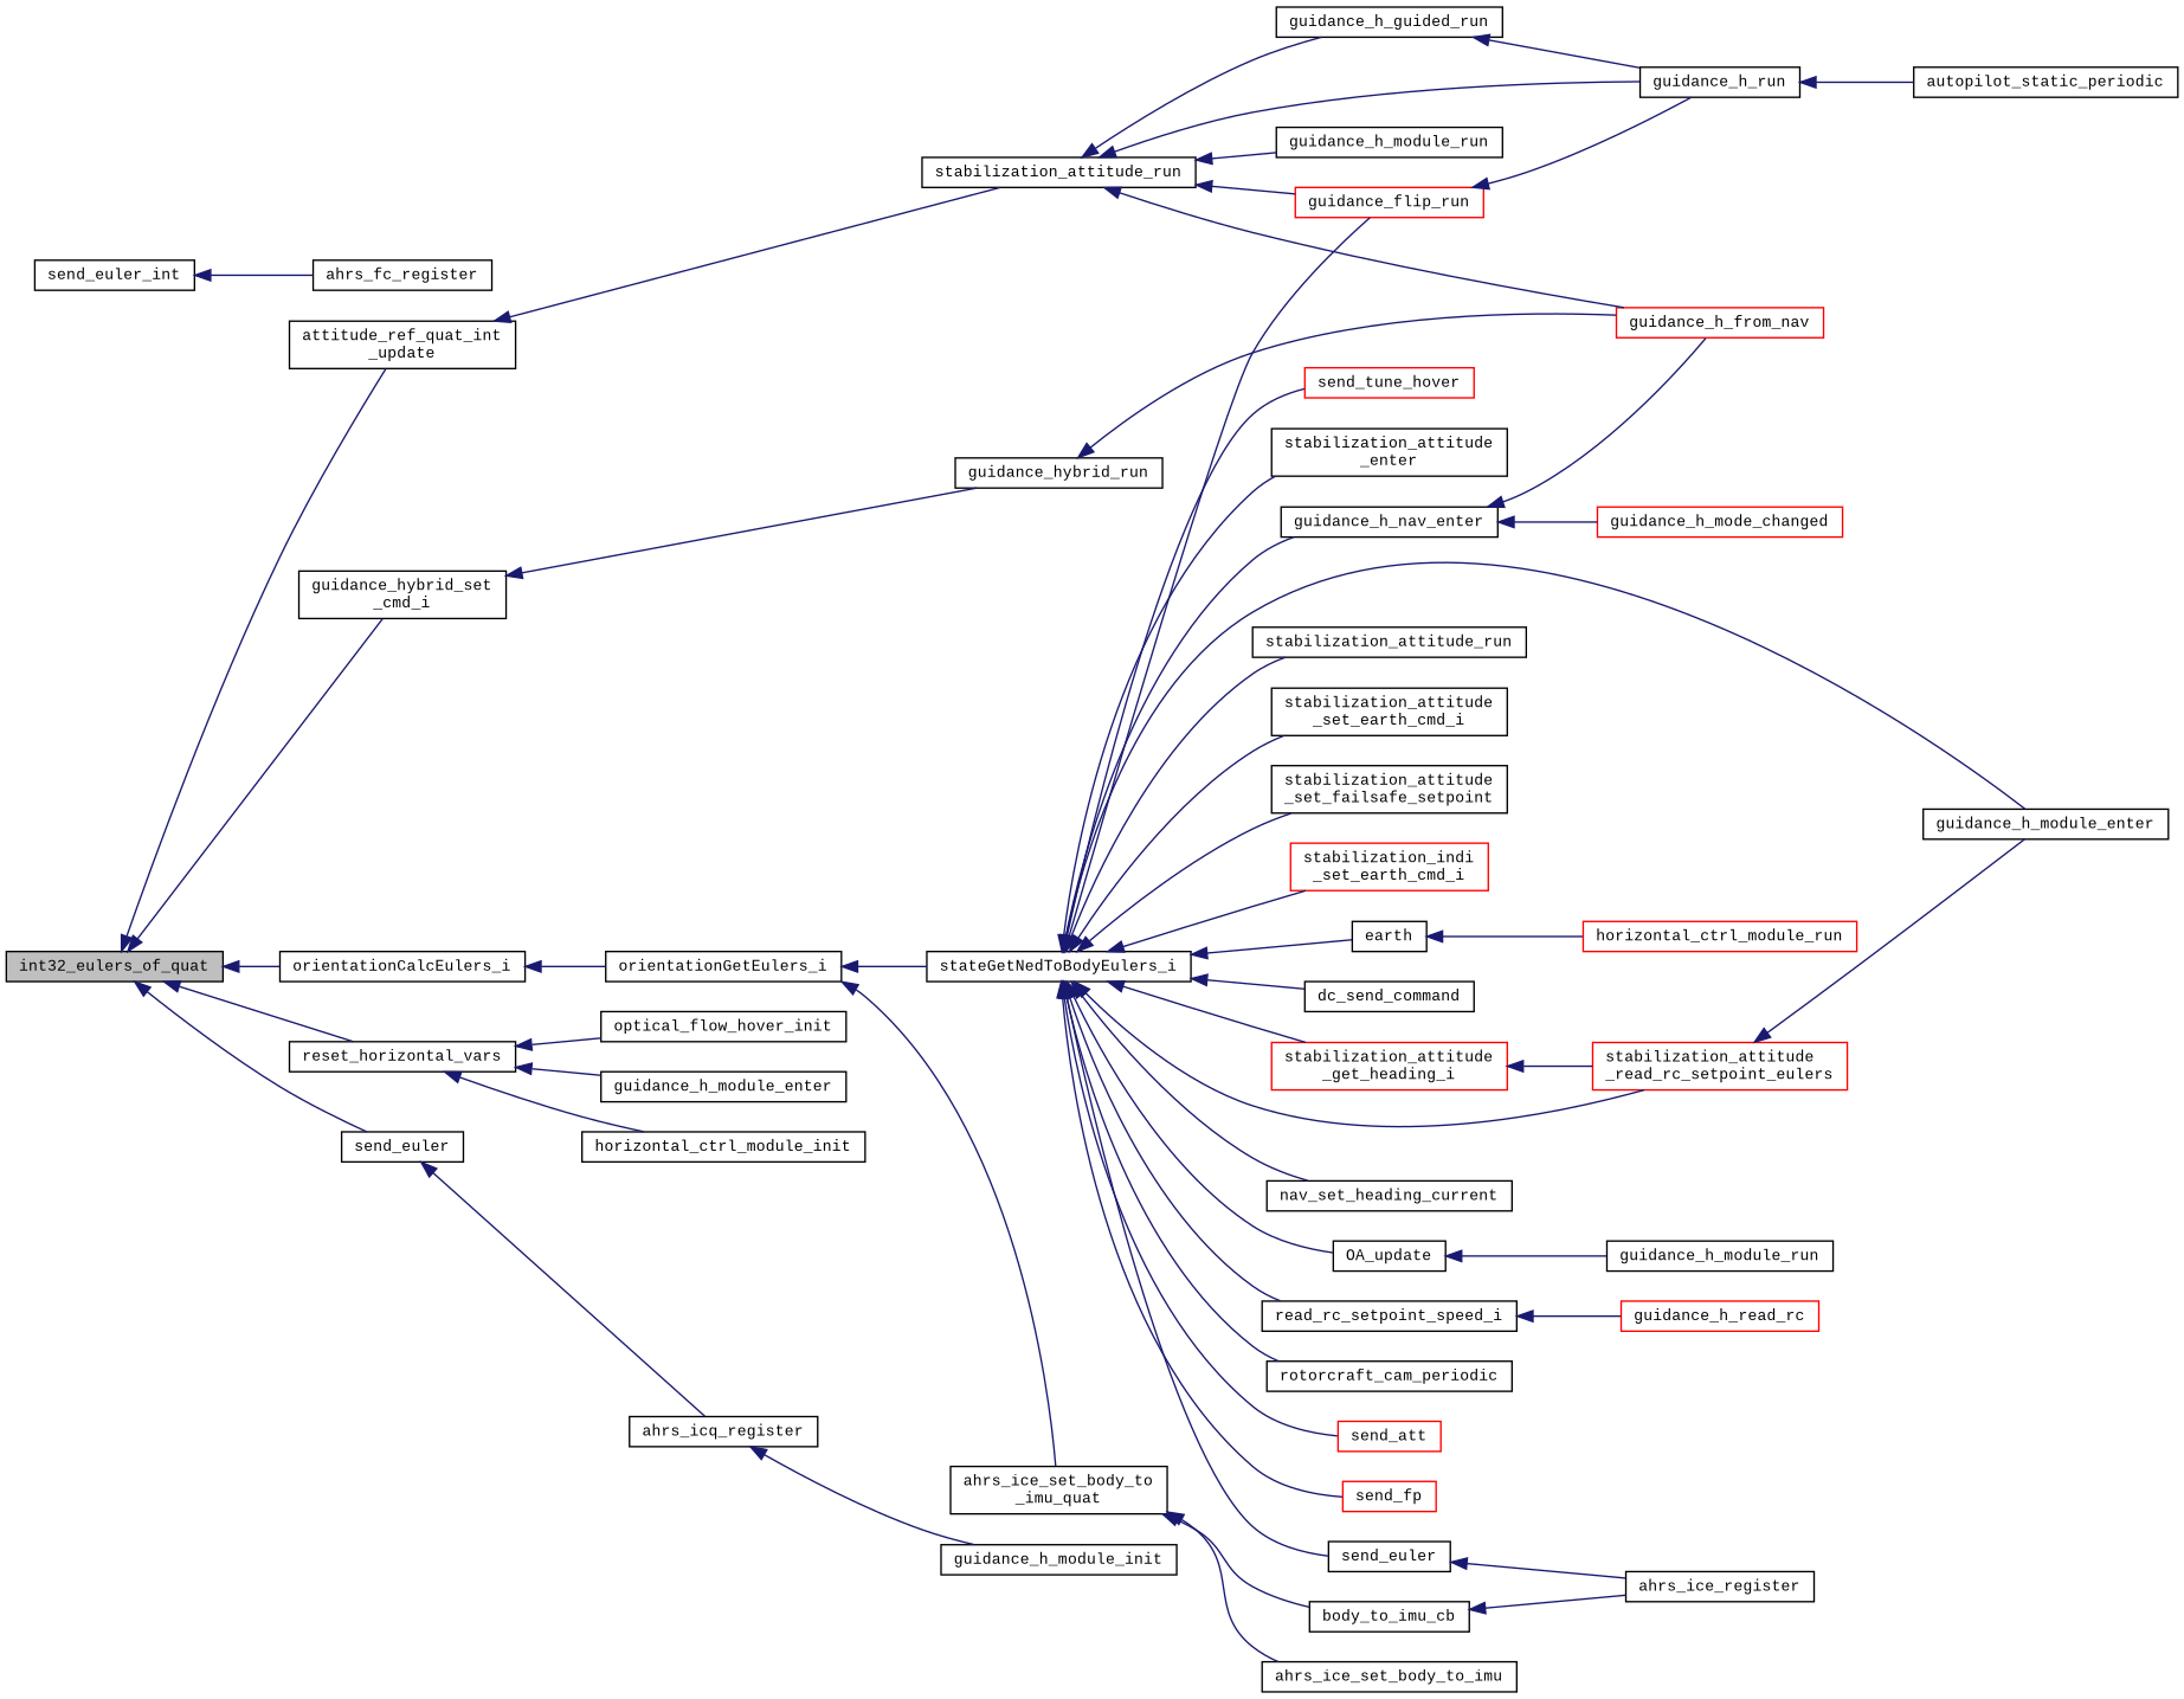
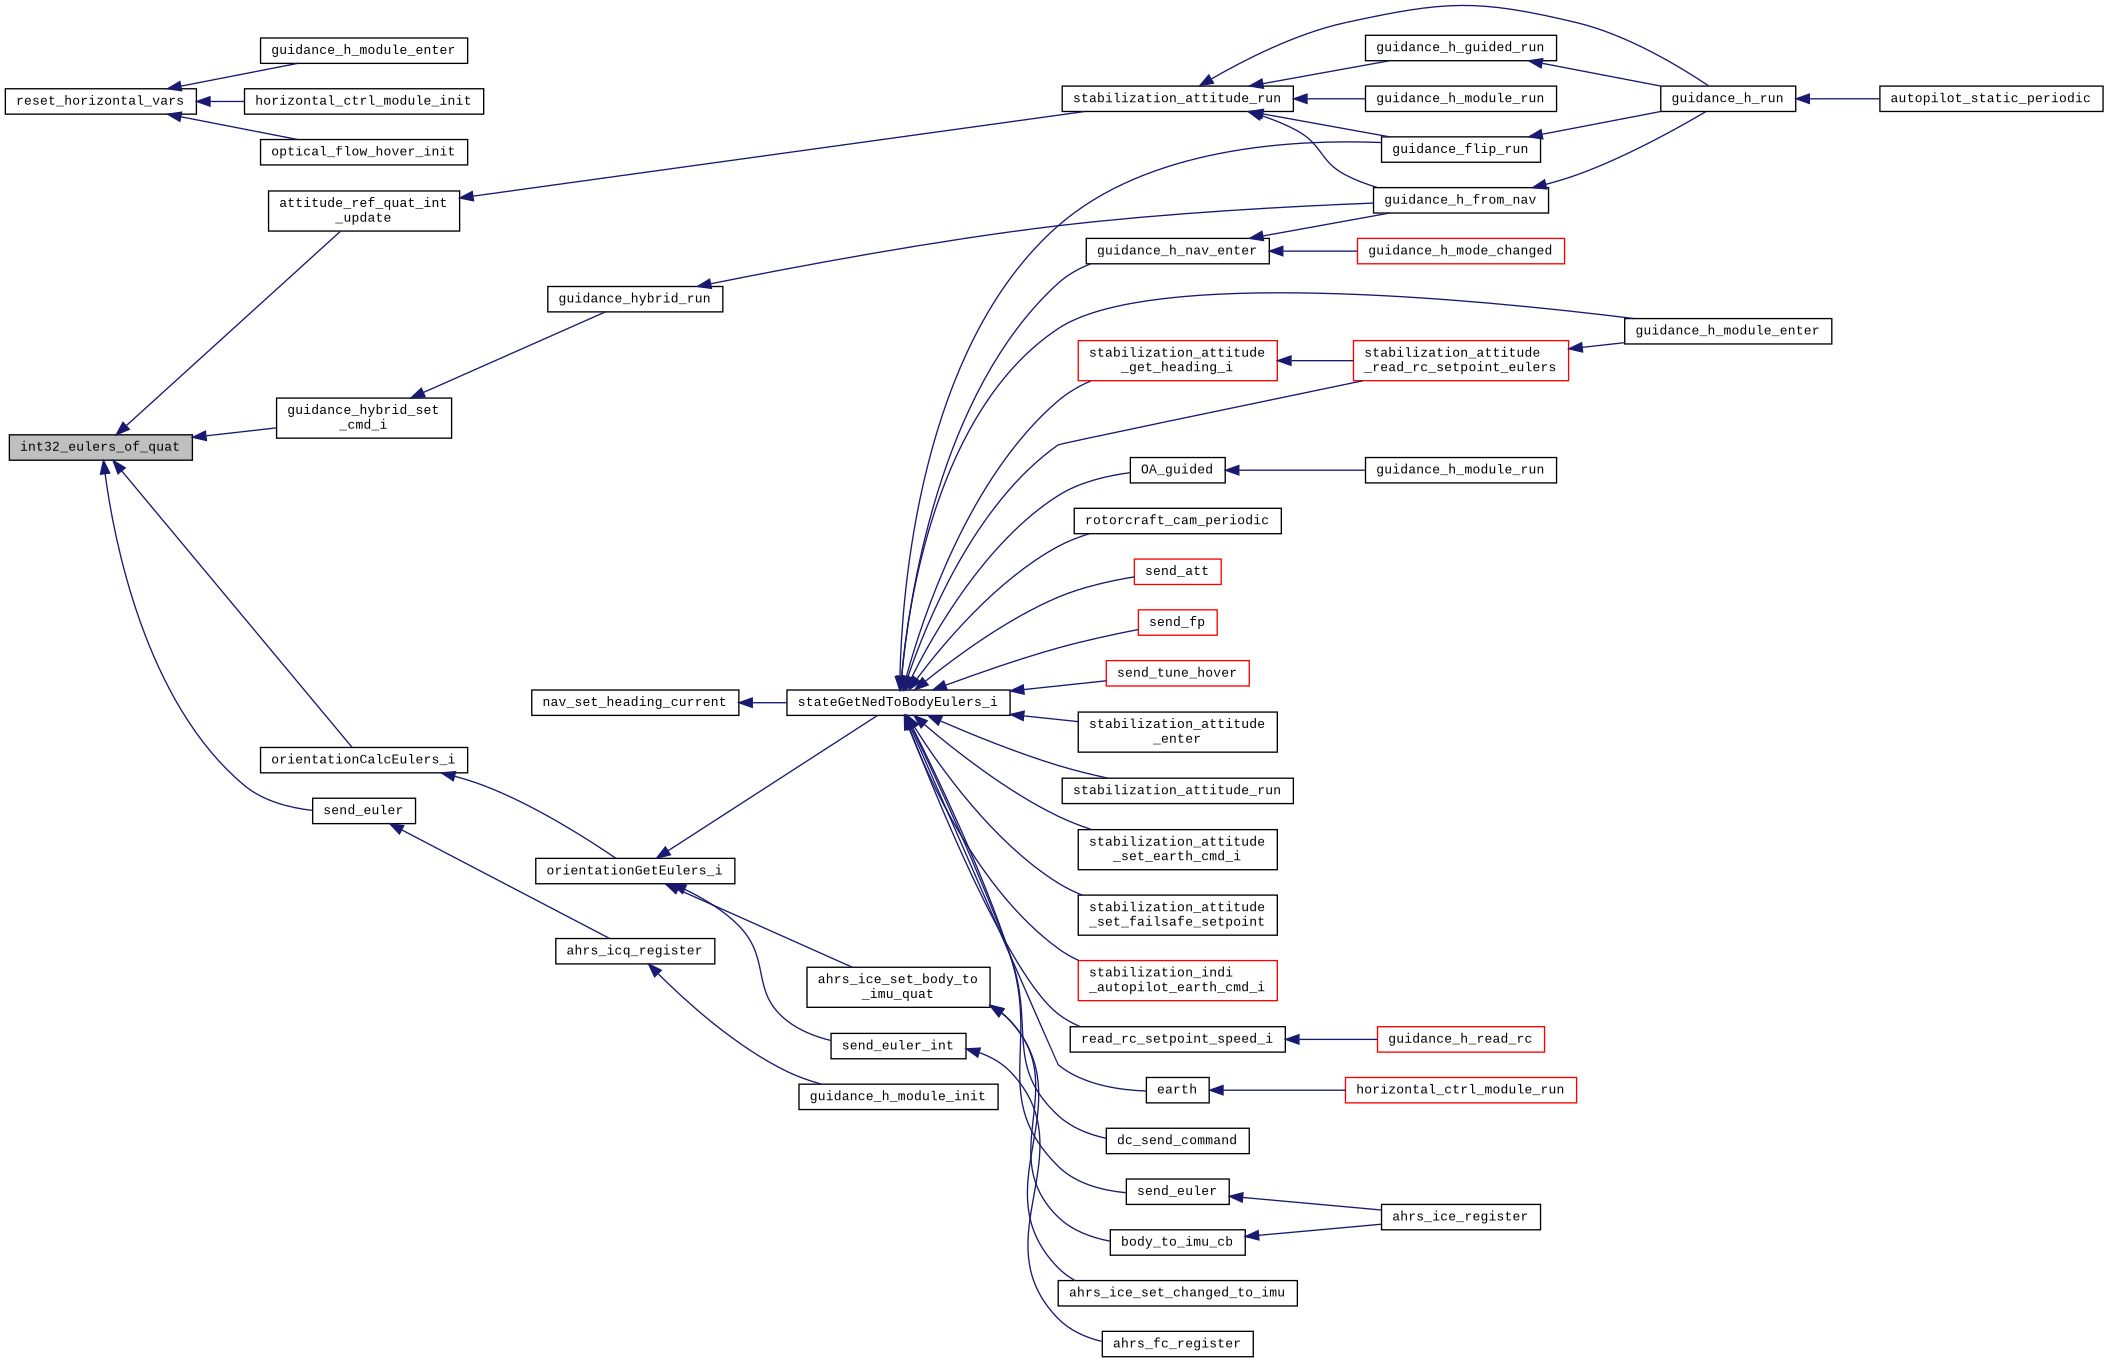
  digraph {
    fontname="Liberation Mono"
    rankdir=LR
    node [color=black fillcolor=white fontname="Liberation Mono" fontsize=10 shape=record style=filled]
    edge [color=midnightblue dir=back fontname="Liberation Mono" fontsize=10 labelfontname=FreeSans labelfontsize=10 style=solid]
    n1 [fillcolor=grey75 fontcolor=black height=0.2 label=int32_eulers_of_quat width=0.4]
    n2 [height=0.2 label="attitude_ref_quat_int\l_update" width=0.4]
    n3 [height=0.2 label="guidance_hybrid_set\l_cmd_i" width=0.4]
    n4 [height=0.2 label=orientationCalcEulers_i width=0.4]
    n5 [height=0.2 label=reset_horizontal_vars width=0.4]
    n6 [height=0.2 label=send_euler width=0.4]
    n7 [height=0.2 label=stabilization_attitude_run width=0.4]
    n8 [height=0.2 label=guidance_hybrid_run width=0.4]
    n9 [height=0.2 label=orientationGetEulers_i width=0.4]
    n10 [height=0.2 label=guidance_h_module_enter width=0.4]
    n11 [height=0.2 label=horizontal_ctrl_module_init width=0.4]
    n12 [height=0.2 label=optical_flow_hover_init width=0.4]
    n13 [height=0.2 label=ahrs_icq_register width=0.4]
-   n14 [color=red height=0.2 label=guidance_flip_run width=0.4]
+   n14 [height=0.2 label=guidance_flip_run width=0.4]
    n15 [height=0.2 label=guidance_h_run width=0.4]
-   n16 [color=red height=0.2 label=guidance_h_from_nav width=0.4]
+   n16 [height=0.2 label=guidance_h_from_nav width=0.4]
    n17 [height=0.2 label=guidance_h_guided_run width=0.4]
    n18 [height=0.2 label=guidance_h_module_run width=0.4]
    n19 [height=0.2 label=autopilot_static_periodic width=0.4]
    n20 [height=0.2 label="ahrs_ice_set_body_to\l_imu_quat" width=0.4]
    n21 [height=0.2 label=send_euler_int width=0.4]
    n22 [height=0.2 label=stateGetNedToBodyEulers_i width=0.4]
-   n23 [height=0.2 label=ahrs_ice_set_body_to_imu width=0.4]
+   n23 [height=0.2 label=ahrs_ice_set_changed_to_imu width=0.4]
    n24 [height=0.2 label=body_to_imu_cb width=0.4]
    n25 [height=0.2 label=ahrs_fc_register width=0.4]
    n26 [height=0.2 label=earth width=0.4]
    n27 [height=0.2 label=dc_send_command width=0.4]
    n28 [height=0.2 label=guidance_h_module_enter width=0.4]
    n29 [height=0.2 label=guidance_h_nav_enter width=0.4]
    n30 [height=0.2 label=nav_set_heading_current width=0.4]
-   n31 [height=0.2 label=OA_update width=0.4]
+   n31 [height=0.2 label=OA_guided width=0.4]
    n32 [height=0.2 label=read_rc_setpoint_speed_i width=0.4]
    n33 [height=0.2 label=rotorcraft_cam_periodic width=0.4]
    n34 [color=red height=0.2 label=send_att width=0.4]
    n35 [height=0.2 label=send_euler width=0.4]
    n36 [color=red height=0.2 label=send_fp width=0.4]
    n37 [color=red height=0.2 label=send_tune_hover width=0.4]
    n38 [height=0.2 label="stabilization_attitude\l_enter" width=0.4]
    n39 [color=red height=0.2 label="stabilization_attitude\l_get_heading_i" width=0.4]
    n40 [color=red height=0.2 label="stabilization_attitude\l_read_rc_setpoint_eulers" width=0.4]
    n41 [height=0.2 label=stabilization_attitude_run width=0.4]
    n42 [height=0.2 label="stabilization_attitude\l_set_earth_cmd_i" width=0.4]
    n43 [height=0.2 label="stabilization_attitude\l_set_failsafe_setpoint" width=0.4]
-   n44 [color=red height=0.2 label="stabilization_indi\l_set_earth_cmd_i" width=0.4]
+   n44 [color=red height=0.2 label="stabilization_indi\l_autopilot_earth_cmd_i" width=0.4]
    n45 [height=0.2 label=ahrs_ice_register width=0.4]
    n46 [color=red height=0.2 label=horizontal_ctrl_module_run width=0.4]
    n47 [color=red height=0.2 label=guidance_h_mode_changed width=0.4]
    n48 [height=0.2 label=guidance_h_module_run width=0.4]
    n49 [color=red height=0.2 label=guidance_h_read_rc width=0.4]
    n50 [height=0.2 label=guidance_h_module_init width=0.4]
    n1 -> n2
    n1 -> n3
    n1 -> n4
-   n1 -> n5
    n1 -> n6
    n2 -> n7
    n3 -> n8
    n4 -> n9
    n5 -> n10
    n5 -> n11
    n5 -> n12
    n6 -> n13
    n7 -> n14
    n7 -> n15
    n7 -> n16
    n7 -> n17
    n7 -> n18
    n8 -> n16
    n9 -> n20
+   n9 -> n21
    n9 -> n22
    n13 -> n50
    n14 -> n15
    n15 -> n19
+   n16 -> n15
    n17 -> n15
    n20 -> n23
    n20 -> n24
    n21 -> n25
    n22 -> n14
    n22 -> n26
    n22 -> n27
    n22 -> n28
    n22 -> n29
-   n22 -> n30
+   n30 -> n22
    n22 -> n31
    n22 -> n32
    n22 -> n33
    n22 -> n34
    n22 -> n35
    n22 -> n36
    n22 -> n37
    n22 -> n38
    n22 -> n39
    n22 -> n40
    n22 -> n41
    n22 -> n42
    n22 -> n43
    n22 -> n44
    n24 -> n45
    n26 -> n46
    n29 -> n16
    n29 -> n47
    n31 -> n48
    n32 -> n49
    n35 -> n45
    n39 -> n40
    n40 -> n28
  }
